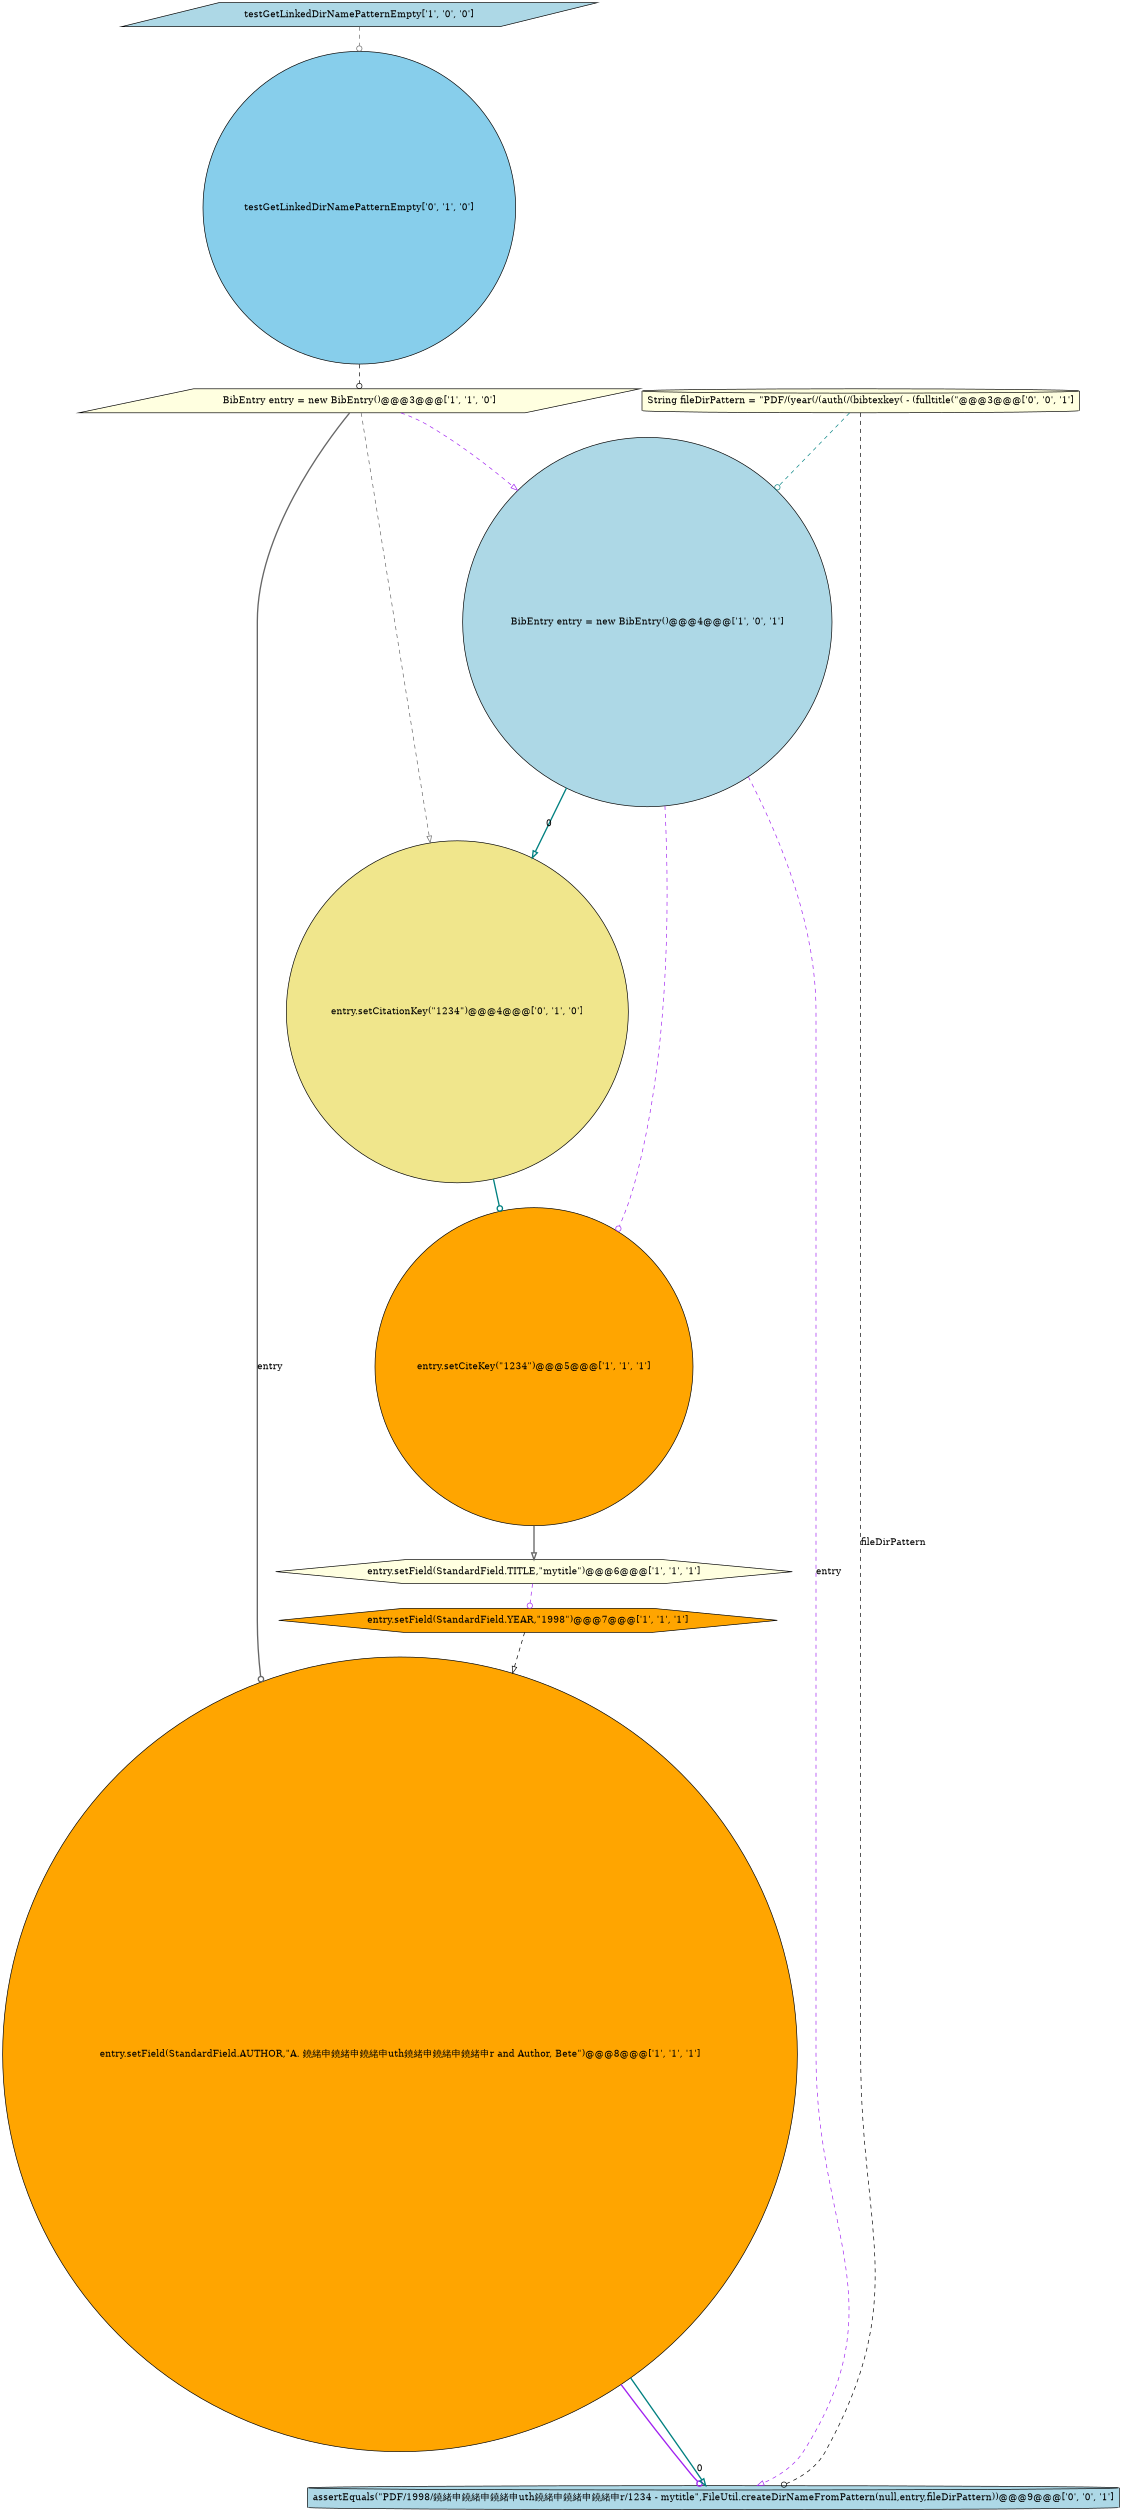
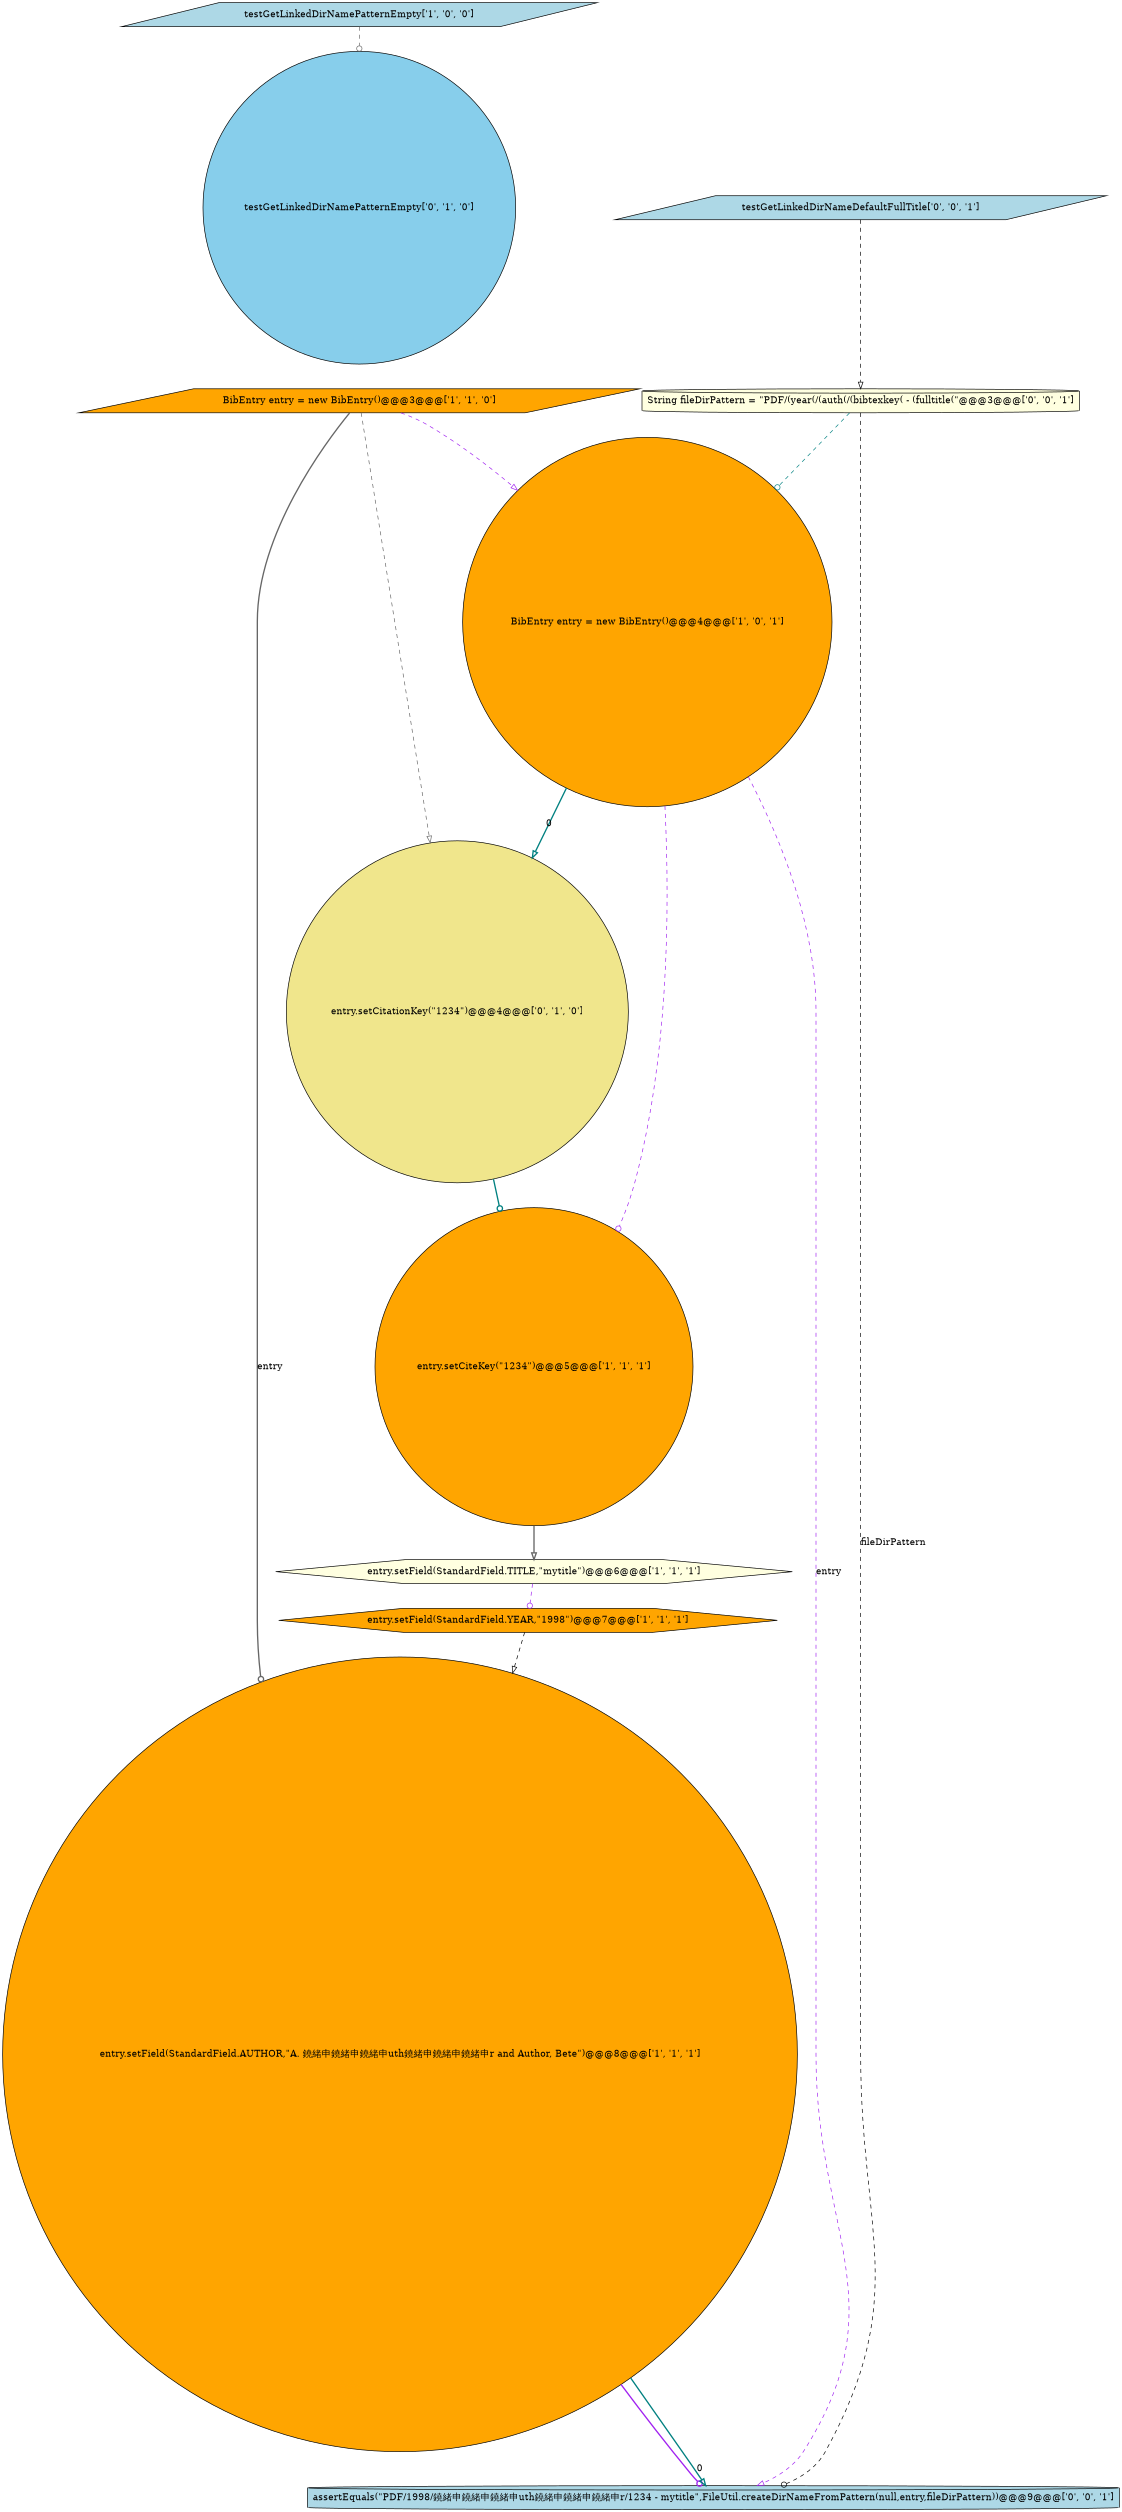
  digraph {
    node [fillcolor=lightblue shape=circle style=filled]
    edge [arrowhead=odot color=purple style=dashed]
    n1 [label="testGetLinkedDirNamePatternEmpty['1', '0', '0']" shape=parallelogram]
    n2 [fillcolor=skyblue label="testGetLinkedDirNamePatternEmpty['0', '1', '0']"]
-   n3 [fillcolor=lightyellow label="BibEntry entry = new BibEntry()@@@3@@@['1', '1', '0']" shape=parallelogram]
+   n3 [fillcolor=orange label="BibEntry entry = new BibEntry()@@@3@@@['1', '1', '0']" shape=parallelogram]
    n4 [fillcolor=khaki label="entry.setCitationKey(\"1234\")@@@4@@@['0', '1', '0']"]
-   n5 [label="BibEntry entry = new BibEntry()@@@4@@@['1', '0', '1']"]
+   n5 [fillcolor=orange label="BibEntry entry = new BibEntry()@@@4@@@['1', '0', '1']"]
    n6 [fillcolor=orange label="entry.setField(StandardField.AUTHOR,\"A. 鐃緒申鐃緒申鐃緒申uth鐃緒申鐃緒申鐃緒申r and Author, Bete\")@@@8@@@['1', '1', '1']"]
    n7 [fillcolor=lightyellow label="entry.setField(StandardField.TITLE,\"mytitle\")@@@6@@@['1', '1', '1']" shape=hexagon]
    n8 [fillcolor=orange label="entry.setField(StandardField.YEAR,\"1998\")@@@7@@@['1', '1', '1']" shape=hexagon]
    n9 [fillcolor=orange label="entry.setCiteKey(\"1234\")@@@5@@@['1', '1', '1']"]
    n10 [label="assertEquals(\"PDF/1998/鐃緒申鐃緒申鐃緒申uth鐃緒申鐃緒申鐃緒申r/1234 - mytitle\",FileUtil.createDirNameFromPattern(null,entry,fileDirPattern))@@@9@@@['0', '0', '1']" shape=cylinder]
    n11 [fillcolor=lightyellow label="String fileDirPattern = \"PDF/(year(/(auth(/(bibtexkey( - (fulltitle(\"@@@3@@@['0', '0', '1']" shape=cylinder]
+   n12 [label="testGetLinkedDirNameDefaultFullTitle['0', '0', '1']" shape=parallelogram]
    n1 -> n2 [color=gray40]
-   n2 -> n3 [color=black]
    n3 -> n4 [arrowhead=onormal color=gray40]
    n3 -> n5 [arrowhead=onormal]
    n3 -> n6 [color=gray40 label=entry style=bold]
    n4 -> n9 [color=teal style=bold]
    n5 -> n4 [arrowhead=onormal color=teal label=0 style=bold]
    n5 -> n9
    n5 -> n10 [arrowhead=onormal label=entry]
    n6 -> n10 [style=bold]
    n6 -> n10 [arrowhead=onormal color=teal label=0 style=bold]
    n7 -> n8
    n8 -> n6 [arrowhead=onormal color=black]
    n9 -> n7 [arrowhead=onormal color=gray40 style=bold]
    n11 -> n5 [color=teal]
    n11 -> n10 [color=black label=fileDirPattern]
+   n12 -> n11 [arrowhead=onormal color=black]
  }
